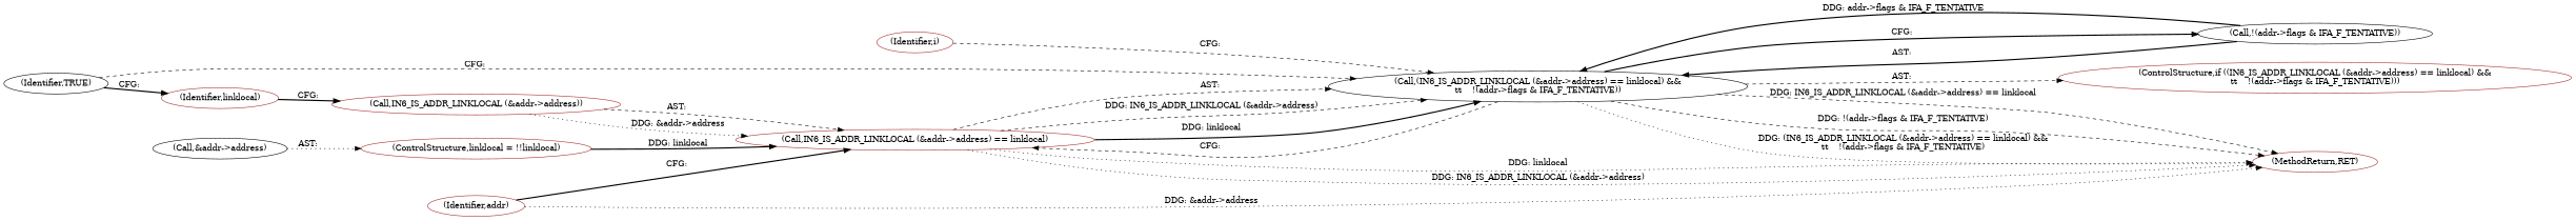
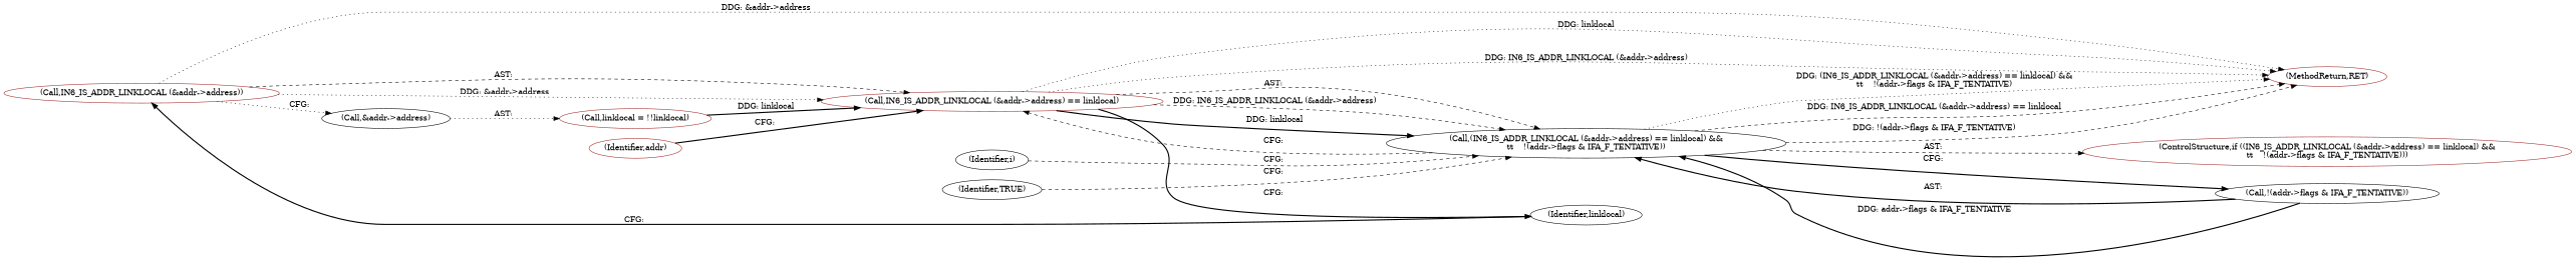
  digraph {
    rankdir=LR
    node [color=brown]
    edge [style=dashed]
    n1 [label="(Call,IN6_IS_ADDR_LINKLOCAL (&addr->address))"]
    n2 [label="(Call,IN6_IS_ADDR_LINKLOCAL (&addr->address) == linklocal)"]
    n3 [label="(MethodReturn,RET)"]
    n4 [color=black label="(Call,&addr->address)"]
    n5 [color=black label="(Call,(IN6_IS_ADDR_LINKLOCAL (&addr->address) == linklocal) &&\n\t\t    !(addr->flags & IFA_F_TENTATIVE))"]
-   n6 [label="(Identifier,linklocal)"]
-   n7 [label="(ControlStructure,linklocal = !!linklocal)"]
+   n6 [color=black label="(Identifier,linklocal)"]
+   n7 [label="(Call,linklocal = !!linklocal)"]
    n8 [label="(ControlStructure,if ((IN6_IS_ADDR_LINKLOCAL (&addr->address) == linklocal) &&\n\t\t    !(addr->flags & IFA_F_TENTATIVE)))"]
    n9 [color=black label="(Call,!(addr->flags & IFA_F_TENTATIVE))"]
-   n10 [label="(Identifier,i)"]
+   n10 [color=black label="(Identifier,i)"]
    n11 [label="(Identifier,addr)"]
    n12 [color=black label="(Identifier,TRUE)"]
    n1 -> n2 [label="AST: "]
    n1 -> n2 [label="DDG: &addr->address" style=dotted]
-   n11 -> n3 [label="DDG: &addr->address" style=dotted]
+   n1 -> n3 [label="DDG: &addr->address" style=dotted]
+   n1 -> n4 [label="CFG: " style=dotted]
    n2 -> n3 [label="DDG: linklocal" style=dotted]
    n2 -> n3 [label="DDG: IN6_IS_ADDR_LINKLOCAL (&addr->address)" style=dotted]
    n2 -> n5 [label="AST: "]
    n2 -> n5 [label="DDG: IN6_IS_ADDR_LINKLOCAL (&addr->address)"]
    n2 -> n5 [label="DDG: linklocal" style=bold]
-   n12 -> n6 [label="CFG: " style=bold]
+   n2 -> n6 [label="CFG: " style=bold]
    n4 -> n7 [label="AST: " style=dotted]
    n5 -> n2 [label="CFG: "]
    n5 -> n3 [label="DDG: (IN6_IS_ADDR_LINKLOCAL (&addr->address) == linklocal) &&\n\t\t    !(addr->flags & IFA_F_TENTATIVE)" style=dotted]
    n5 -> n3 [label="DDG: IN6_IS_ADDR_LINKLOCAL (&addr->address) == linklocal"]
    n5 -> n3 [label="DDG: !(addr->flags & IFA_F_TENTATIVE)"]
    n5 -> n8 [label="AST: "]
    n5 -> n9 [label="CFG: " style=bold]
    n6 -> n1 [label="CFG: " style=bold]
    n7 -> n2 [label="DDG: linklocal" style=bold]
    n9 -> n5 [label="AST: " style=bold]
    n9 -> n5 [label="DDG: addr->flags & IFA_F_TENTATIVE" style=bold]
    n10 -> n5 [label="CFG: "]
    n11 -> n2 [label="CFG: " style=bold]
    n12 -> n5 [label="CFG: "]
  }
